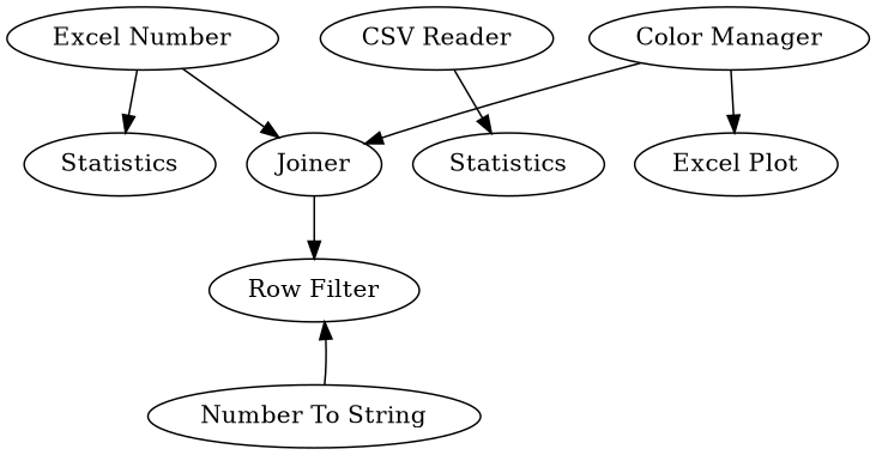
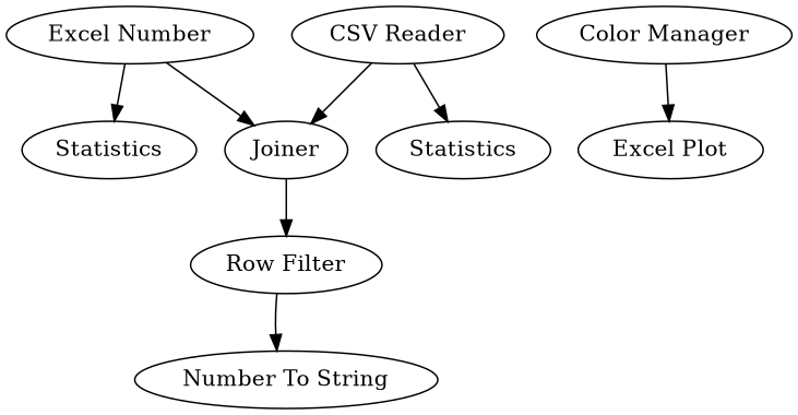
  digraph {
    rankdir=TB
    n1 [label="Excel Number"]
    n2 [label=Statistics]
    n3 [label=Joiner]
    n4 [label="Row Filter"]
    n5 [label="CSV Reader"]
    n6 [label=Statistics]
    n7 [label="Number To String"]
    n8 [label="Color Manager"]
    n9 [label="Excel Plot"]
    n1 -> n2
    n1 -> n3
    n3 -> n4
-   n7 -> n4
-   n8 -> n3
+   n4 -> n7
+   n5 -> n3
    n5 -> n6
    n8 -> n9
  }
